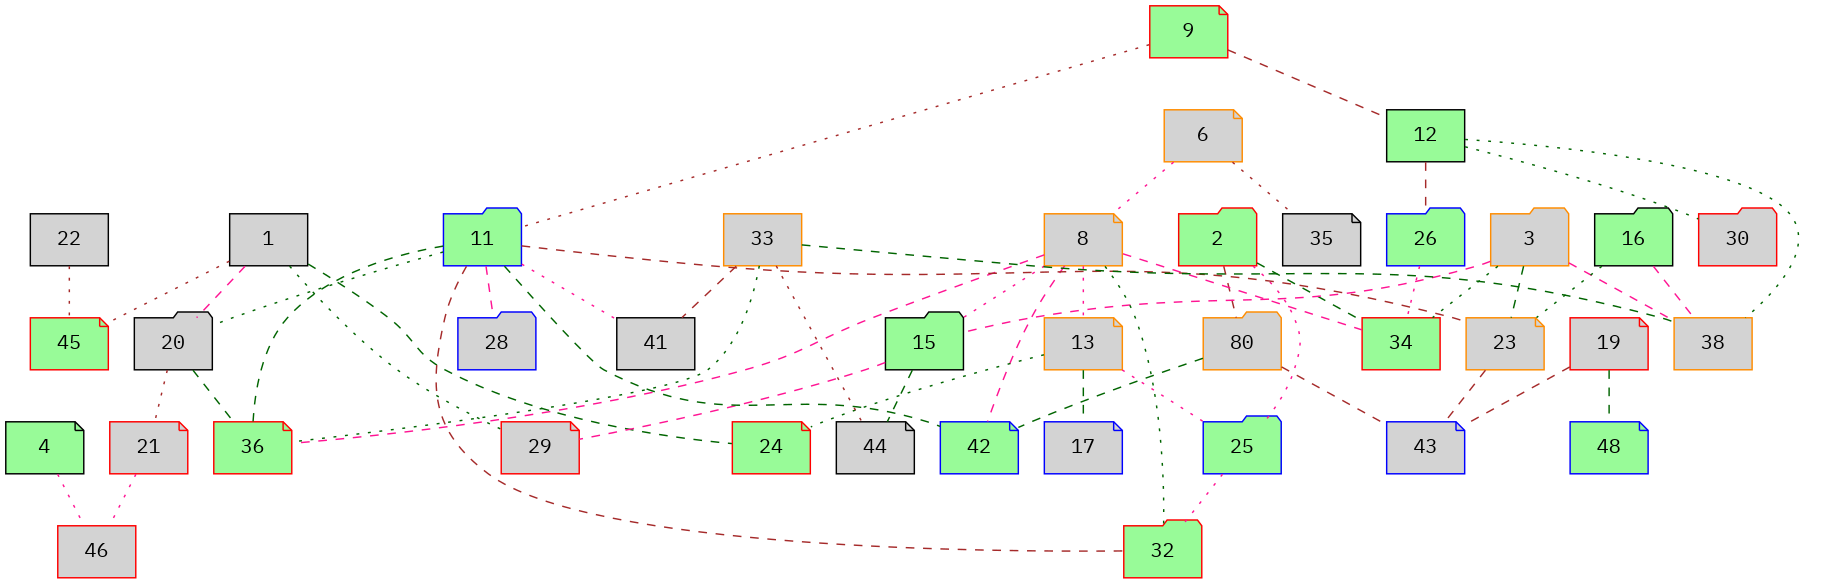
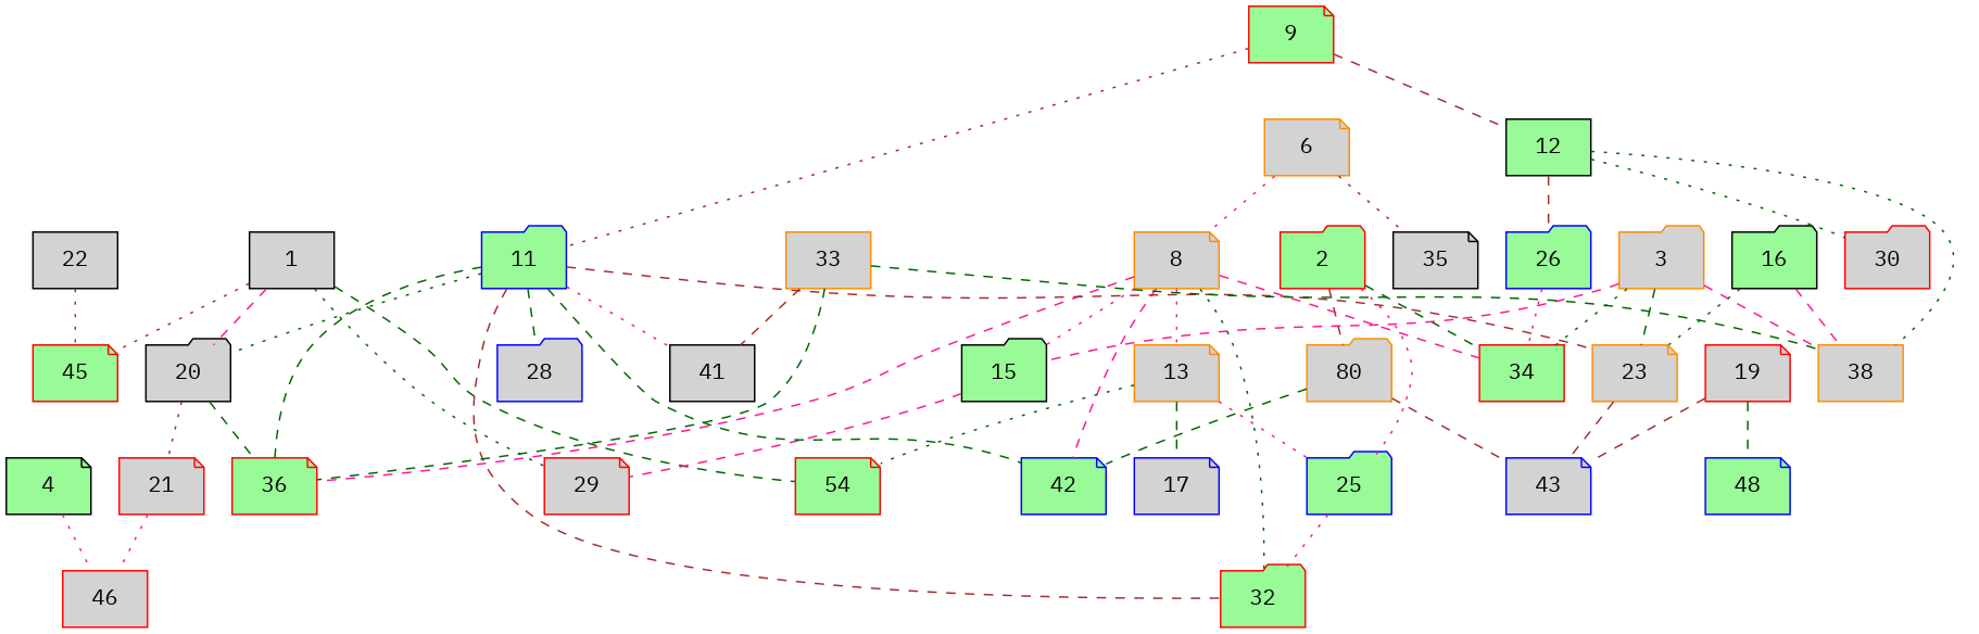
  graph {
    fontname="IBM Plex Mono"
    node [color=red fillcolor=lightgrey fontname="IBM Plex Mono" shape=note style=filled]
    edge [color=darkgreen fontname="IBM Plex Mono" style=dashed weight=1.0]
    1 [color=black shape=box]
-   24 [fillcolor=palegreen]
+   24 [fillcolor=palegreen label=54]
    29
    45 [fillcolor=palegreen]
    20 [color=black shape=folder]
    46 [shape=box]
    21
    2 [fillcolor=palegreen shape=folder]
    n9 [color=darkorange label=80 shape=folder]
    25 [color=blue fillcolor=palegreen shape=folder]
    34 [fillcolor=palegreen shape=box]
    42 [color=blue fillcolor=palegreen]
    43 [color=blue]
    32 [fillcolor=palegreen shape=folder]
    3 [color=darkorange shape=folder]
    15 [color=black fillcolor=palegreen shape=folder]
    23 [color=darkorange]
    38 [color=darkorange shape=box]
-   44 [color=black]
    4 [color=black fillcolor=palegreen]
    6 [color=darkorange]
    8 [color=darkorange]
    35 [color=black]
    13 [color=darkorange]
    36 [fillcolor=palegreen]
    17 [color=blue]
    9 [fillcolor=palegreen]
    11 [color=blue fillcolor=palegreen shape=folder]
    12 [color=black fillcolor=palegreen shape=box]
    28 [color=blue shape=folder]
    41 [color=black shape=box]
    26 [color=blue fillcolor=palegreen shape=folder]
    30 [shape=folder]
    16 [color=black fillcolor=palegreen shape=folder]
    19
    48 [color=blue fillcolor=palegreen]
    22 [color=black shape=box]
    33 [color=darkorange shape=box]
    1 -- 24
    1 -- 29 [style=dotted]
    1 -- 45 [color=brown style=dotted]
    1 -- 20 [color=deeppink]
    20 -- 21 [color=brown style=dotted]
    20 -- 36
    21 -- 46 [color=deeppink style=dotted]
    2 -- n9 [color=brown weight=2.0]
    2 -- 25 [color=deeppink style=dotted]
    2 -- 34 [weight=3.0]
    n9 -- 42
    n9 -- 43 [color=brown weight=2.0]
    25 -- 32 [color=deeppink style=dotted]
    3 -- 34 [style=dotted]
    3 -- 15 [color=deeppink]
    3 -- 23
    3 -- 38 [color=deeppink]
    15 -- 29 [color=deeppink]
-   15 -- 44
    23 -- 43 [color=brown]
    4 -- 46 [color=deeppink style=dotted]
    6 -- 8 [color=deeppink style=dotted]
    6 -- 35 [color=brown style=dotted]
    8 -- 34 [color=deeppink]
    8 -- 42 [color=deeppink]
    8 -- 32 [style=dotted]
    8 -- 15 [color=deeppink style=dotted]
    8 -- 13 [color=deeppink style=dotted]
    8 -- 36 [color=deeppink]
    13 -- 24 [style=dotted weight=2.0]
    13 -- 25 [color=deeppink style=dotted]
    13 -- 17
    9 -- 11 [color=brown style=dotted]
    9 -- 12 [color=brown]
    11 -- 20 [style=dotted weight=2.0]
    11 -- 42
    11 -- 32 [color=brown]
    11 -- 23 [color=brown]
    11 -- 36 [weight=2.0]
-   11 -- 28 [color=deeppink]
+   11 -- 28
    11 -- 41 [color=deeppink style=dotted]
    12 -- 38 [style=dotted]
    12 -- 26 [color=brown weight=3.0]
    12 -- 30 [style=dotted]
    26 -- 34 [color=deeppink style=dotted]
    16 -- 23 [style=dotted]
    16 -- 38 [color=deeppink]
    19 -- 43 [color=brown]
    19 -- 48
    22 -- 45 [color=brown style=dotted]
    33 -- 38
-   33 -- 44 [color=brown style=dotted]
-   33 -- 36 [style=dotted]
+   33 -- 36
    33 -- 41 [color=brown]
  }
